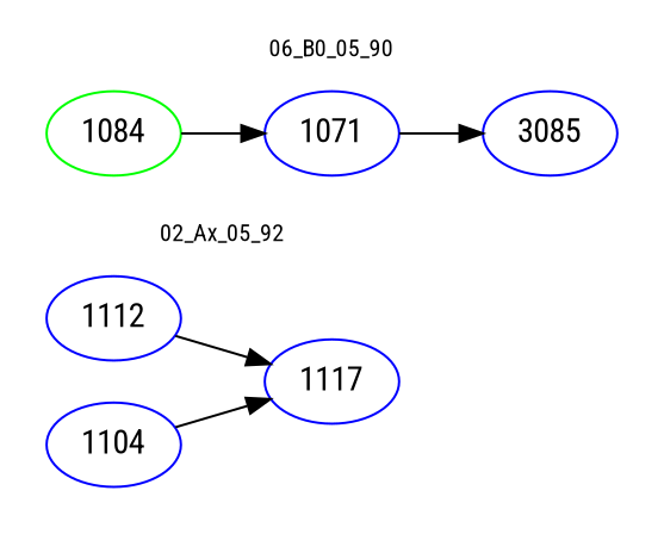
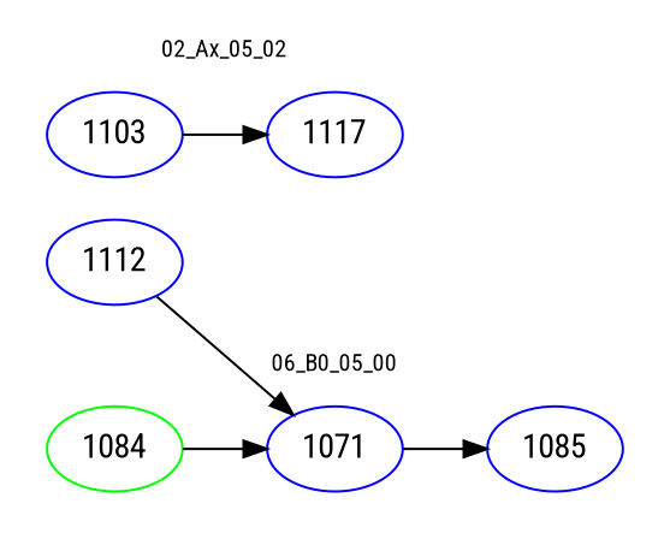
  digraph {
    fontname="Roboto Condensed"
    rankdir=LR
    node [color=blue fontname="Roboto Condensed"]
    edge [color=black fontname="Roboto Condensed"]
    n1 [label=1112]
    n2 [label=1117]
-   n3 [label=1104]
+   n3 [label=1103]
    n4 [color=green label=1084]
    n5 [label=1071]
-   n6 [label=3085]
+   n6 [label=1085]
    subgraph cluster_1 {
      color=white
      fontsize=10
-     label="02_Ax_05_92"
+     label="02_Ax_05_02"
      n1
      n2
      n3
    }
    subgraph cluster_2 {
      color=white
      fontsize=10
-     label="06_B0_05_90"
+     label="06_B0_05_00"
      n4
      n5
      n6
    }
-   n1 -> n2
+   n1 -> n5
    n3 -> n2
    n4 -> n5
    n5 -> n6
  }
